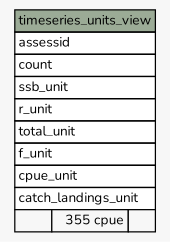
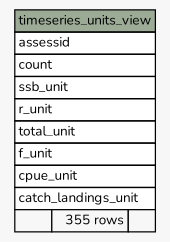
  digraph {
    bgcolor="#f7f7f7"
    fontname=Nunito
    fontsize=11
    nodesep=0.18
    rankdir=RL
    ranksep=0.46
-   n1 [fontname=Nunito fontsize=11 label=<     <TABLE BORDER="0" CELLBORDER="1" CELLSPACING="0" BGCOLOR="#ffffff">       <TR><TD COLSPAN="3" BGCOLOR="#9bab96" ALIGN="CENTER">timeseries_units_view</TD></TR>       <TR><TD PORT="assessid" COLSPAN="3" ALIGN="LEFT">assessid</TD></TR>       <TR><TD PORT="count" COLSPAN="3" ALIGN="LEFT">count</TD></TR>       <TR><TD PORT="ssb_unit" COLSPAN="3" ALIGN="LEFT">ssb_unit</TD></TR>       <TR><TD PORT="r_unit" COLSPAN="3" ALIGN="LEFT">r_unit</TD></TR>       <TR><TD PORT="total_unit" COLSPAN="3" ALIGN="LEFT">total_unit</TD></TR>       <TR><TD PORT="f_unit" COLSPAN="3" ALIGN="LEFT">f_unit</TD></TR>       <TR><TD PORT="cpue_unit" COLSPAN="3" ALIGN="LEFT">cpue_unit</TD></TR>       <TR><TD PORT="catch_landings_unit" COLSPAN="3" ALIGN="LEFT">catch_landings_unit</TD></TR>       <TR><TD ALIGN="LEFT" BGCOLOR="#f7f7f7">  </TD><TD ALIGN="RIGHT" BGCOLOR="#f7f7f7">355 cpue</TD><TD ALIGN="RIGHT" BGCOLOR="#f7f7f7">  </TD></TR>     </TABLE>> shape=plaintext]
+   n1 [fontname=Nunito fontsize=11 label=<     <TABLE BORDER="0" CELLBORDER="1" CELLSPACING="0" BGCOLOR="#ffffff">       <TR><TD COLSPAN="3" BGCOLOR="#9bab96" ALIGN="CENTER">timeseries_units_view</TD></TR>       <TR><TD PORT="assessid" COLSPAN="3" ALIGN="LEFT">assessid</TD></TR>       <TR><TD PORT="count" COLSPAN="3" ALIGN="LEFT">count</TD></TR>       <TR><TD PORT="ssb_unit" COLSPAN="3" ALIGN="LEFT">ssb_unit</TD></TR>       <TR><TD PORT="r_unit" COLSPAN="3" ALIGN="LEFT">r_unit</TD></TR>       <TR><TD PORT="total_unit" COLSPAN="3" ALIGN="LEFT">total_unit</TD></TR>       <TR><TD PORT="f_unit" COLSPAN="3" ALIGN="LEFT">f_unit</TD></TR>       <TR><TD PORT="cpue_unit" COLSPAN="3" ALIGN="LEFT">cpue_unit</TD></TR>       <TR><TD PORT="catch_landings_unit" COLSPAN="3" ALIGN="LEFT">catch_landings_unit</TD></TR>       <TR><TD ALIGN="LEFT" BGCOLOR="#f7f7f7">  </TD><TD ALIGN="RIGHT" BGCOLOR="#f7f7f7">355 rows</TD><TD ALIGN="RIGHT" BGCOLOR="#f7f7f7">  </TD></TR>     </TABLE>> shape=plaintext]
  }
